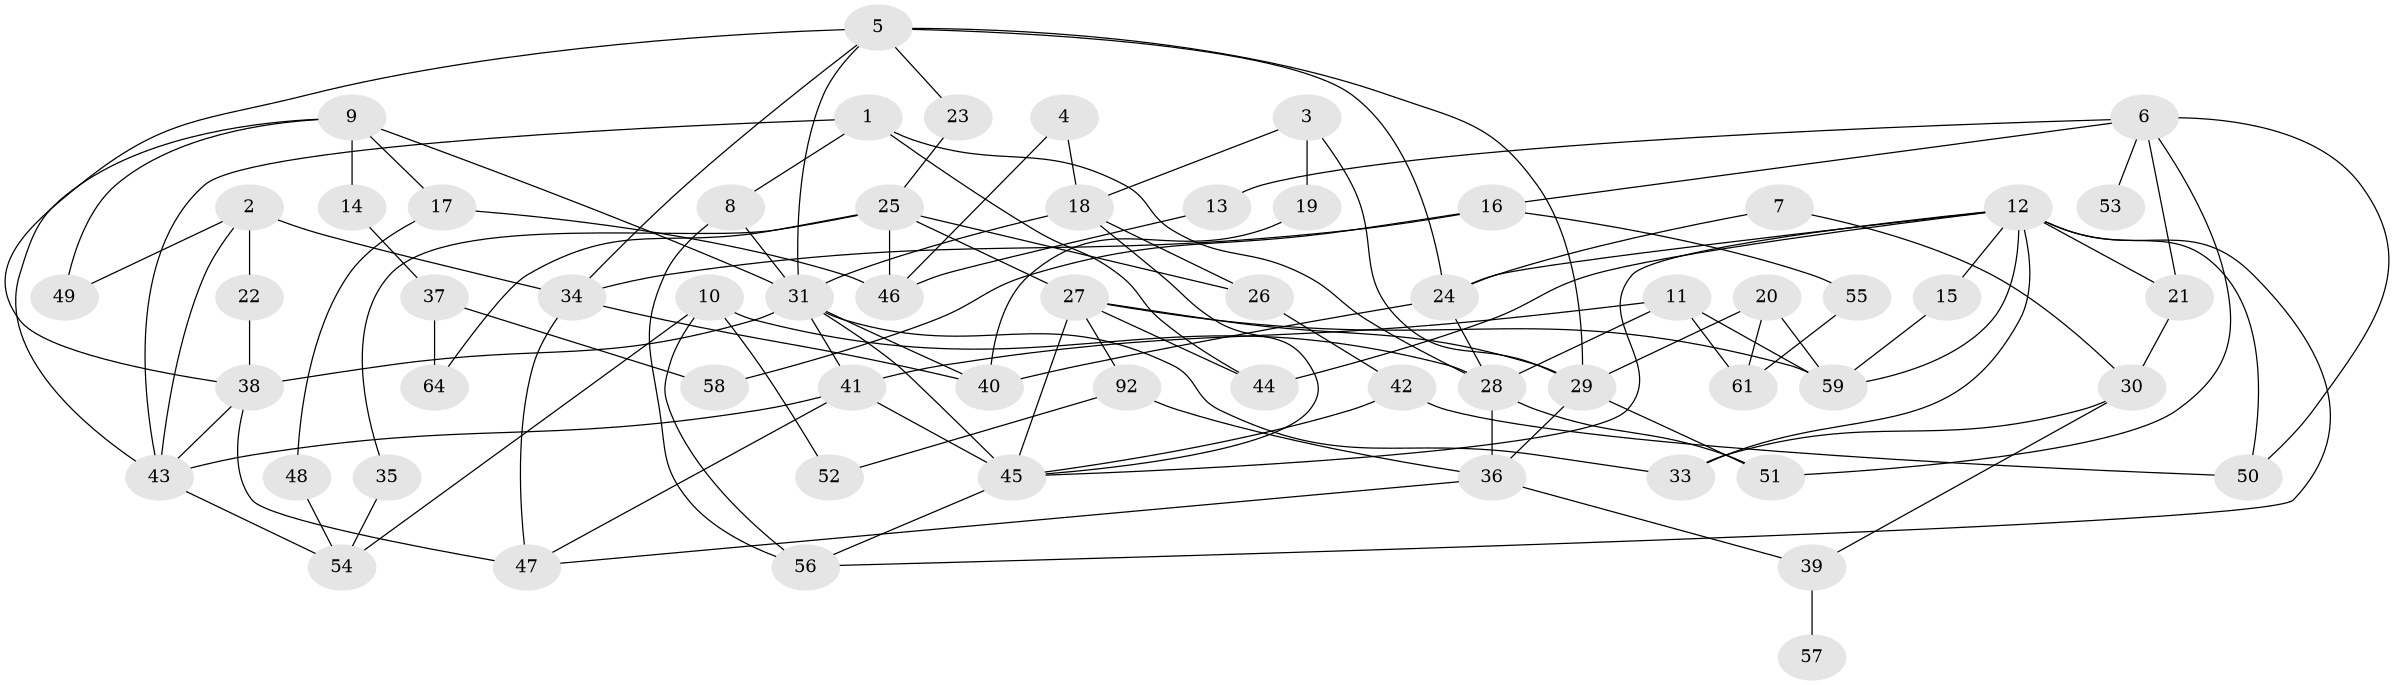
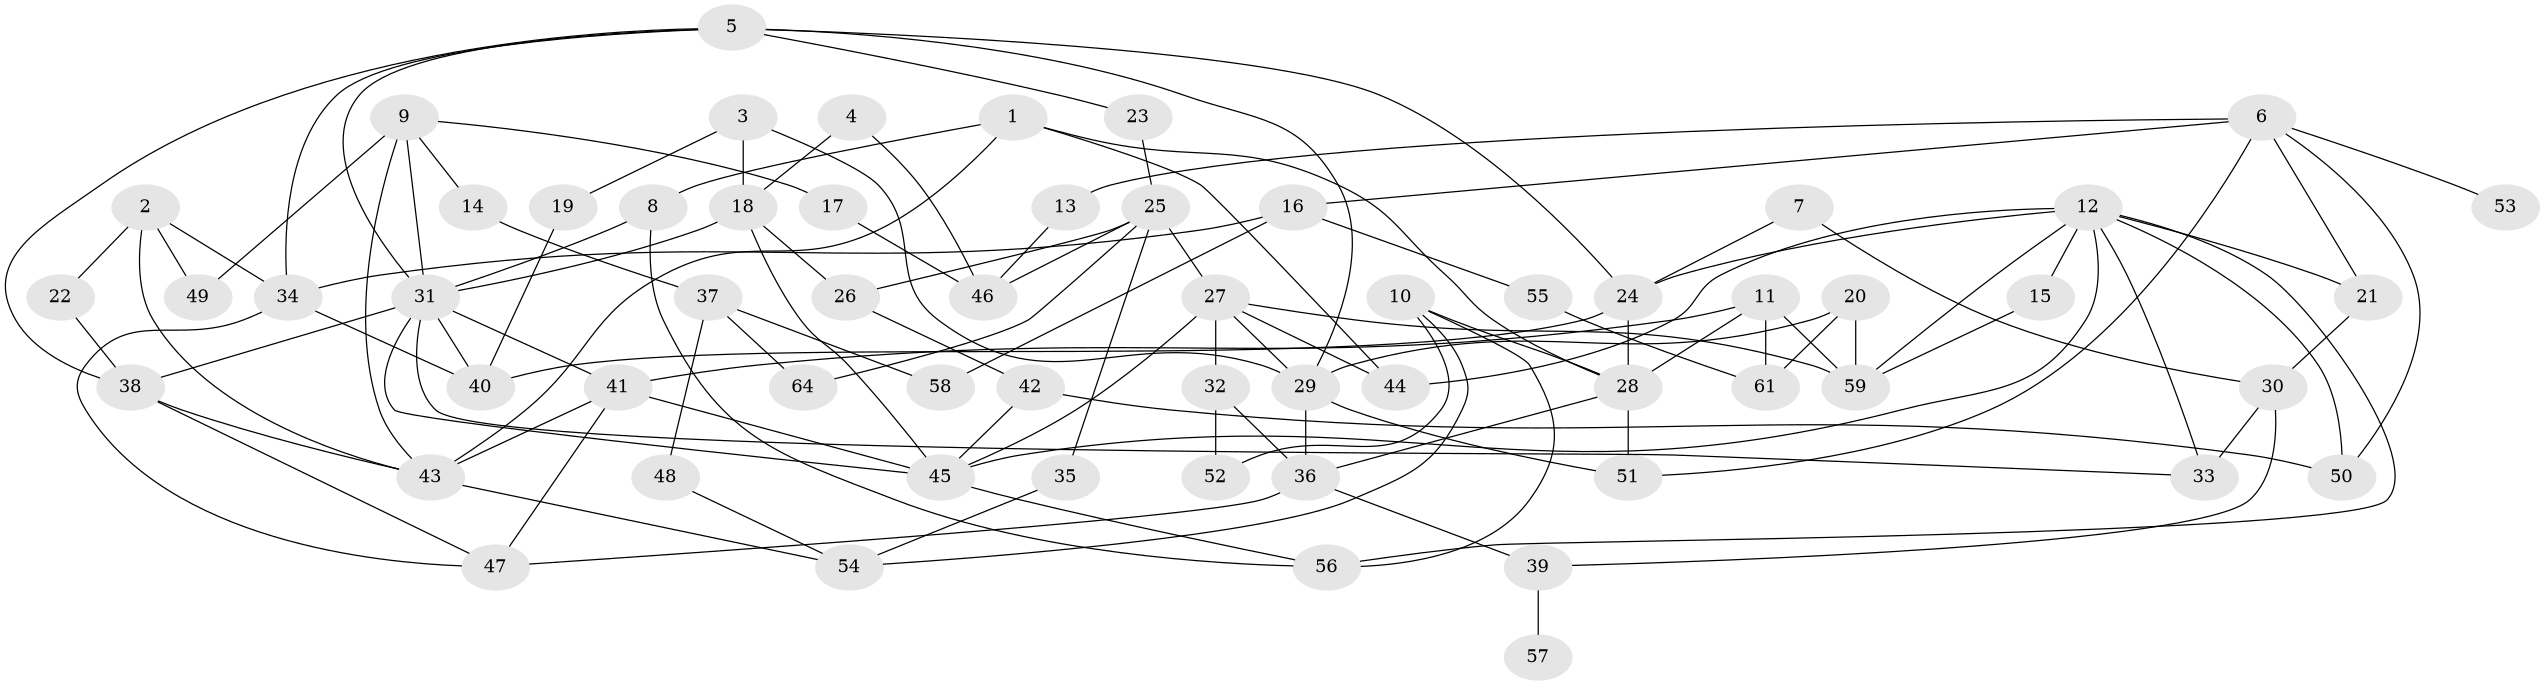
  graph {
    node [color=gray90 style=filled]
    edge [weight=1.0]
    1
    8
    28
    43
    44
    31
    56
    51
    36
    54
    2
    22
    34
    49
    38
    40
    47
    3
    18
    19
    29
    45
    26
    4
    46
    5
    23
    24
    25
    41
    33
    6
    13
    16
    21
    50
    53
    7
    30
    55
    58
    39
    9
    14
    17
    37
    48
    10
    52
    11
    59
    61
    12
    15
    n55 [label=64]
    42
    20
    27
    35
-   32 [label=92]
+   32
    57
    1 -- 8
    1 -- 28
    1 -- 43
    1 -- 44
    8 -- 31
    8 -- 56
    28 -- 51
    28 -- 36
    43 -- 54
    31 -- 38
    31 -- 40
    31 -- 45 [weight=2.0]
    31 -- 41
    31 -- 33
    36 -- 47
    36 -- 39
    2 -- 43
    2 -- 22
    2 -- 34 [weight=2.0]
    2 -- 49
    22 -- 38
    34 -- 40
    34 -- 47
    38 -- 43
    38 -- 47
    3 -- 18
    3 -- 19
    3 -- 29
    18 -- 31
    18 -- 45
    18 -- 26
    19 -- 40
    29 -- 51
    29 -- 36
    45 -- 56
    26 -- 42
    4 -- 18
    4 -- 46
    5 -- 31
    5 -- 34
    5 -- 38
    5 -- 29
    5 -- 23
    5 -- 24
    23 -- 25
    24 -- 28
    24 -- 40
    25 -- 26
    25 -- 46
    25 -- n55 [weight=2.0]
    25 -- 27
    25 -- 35
    41 -- 43
    41 -- 47
    41 -- 45
    6 -- 51
    6 -- 13
    6 -- 16
    6 -- 21
    6 -- 50
    6 -- 53
    13 -- 46
    16 -- 34
    16 -- 55
    16 -- 58
    21 -- 30
    7 -- 24
    7 -- 30
    30 -- 33
    30 -- 39
    55 -- 61
    39 -- 57
    9 -- 43
    9 -- 31
    9 -- 49
    9 -- 14
    9 -- 17
    14 -- 37
    17 -- 46
-   17 -- 48
+   37 -- 48
    37 -- 58
    37 -- n55
    48 -- 54
    10 -- 28
    10 -- 56
    10 -- 54
    10 -- 52
    11 -- 28
    11 -- 41
    11 -- 59
    11 -- 61
    12 -- 44
    12 -- 56
    12 -- 45
    12 -- 24
    12 -- 33
    12 -- 21 [weight=2.0]
    12 -- 50
    12 -- 59
    12 -- 15
    15 -- 59
    42 -- 45
    42 -- 50
    20 -- 29
    20 -- 59
    20 -- 61
    27 -- 44
    27 -- 29
    27 -- 45
    27 -- 59
    27 -- 32
    35 -- 54
    32 -- 36
    32 -- 52
  }
